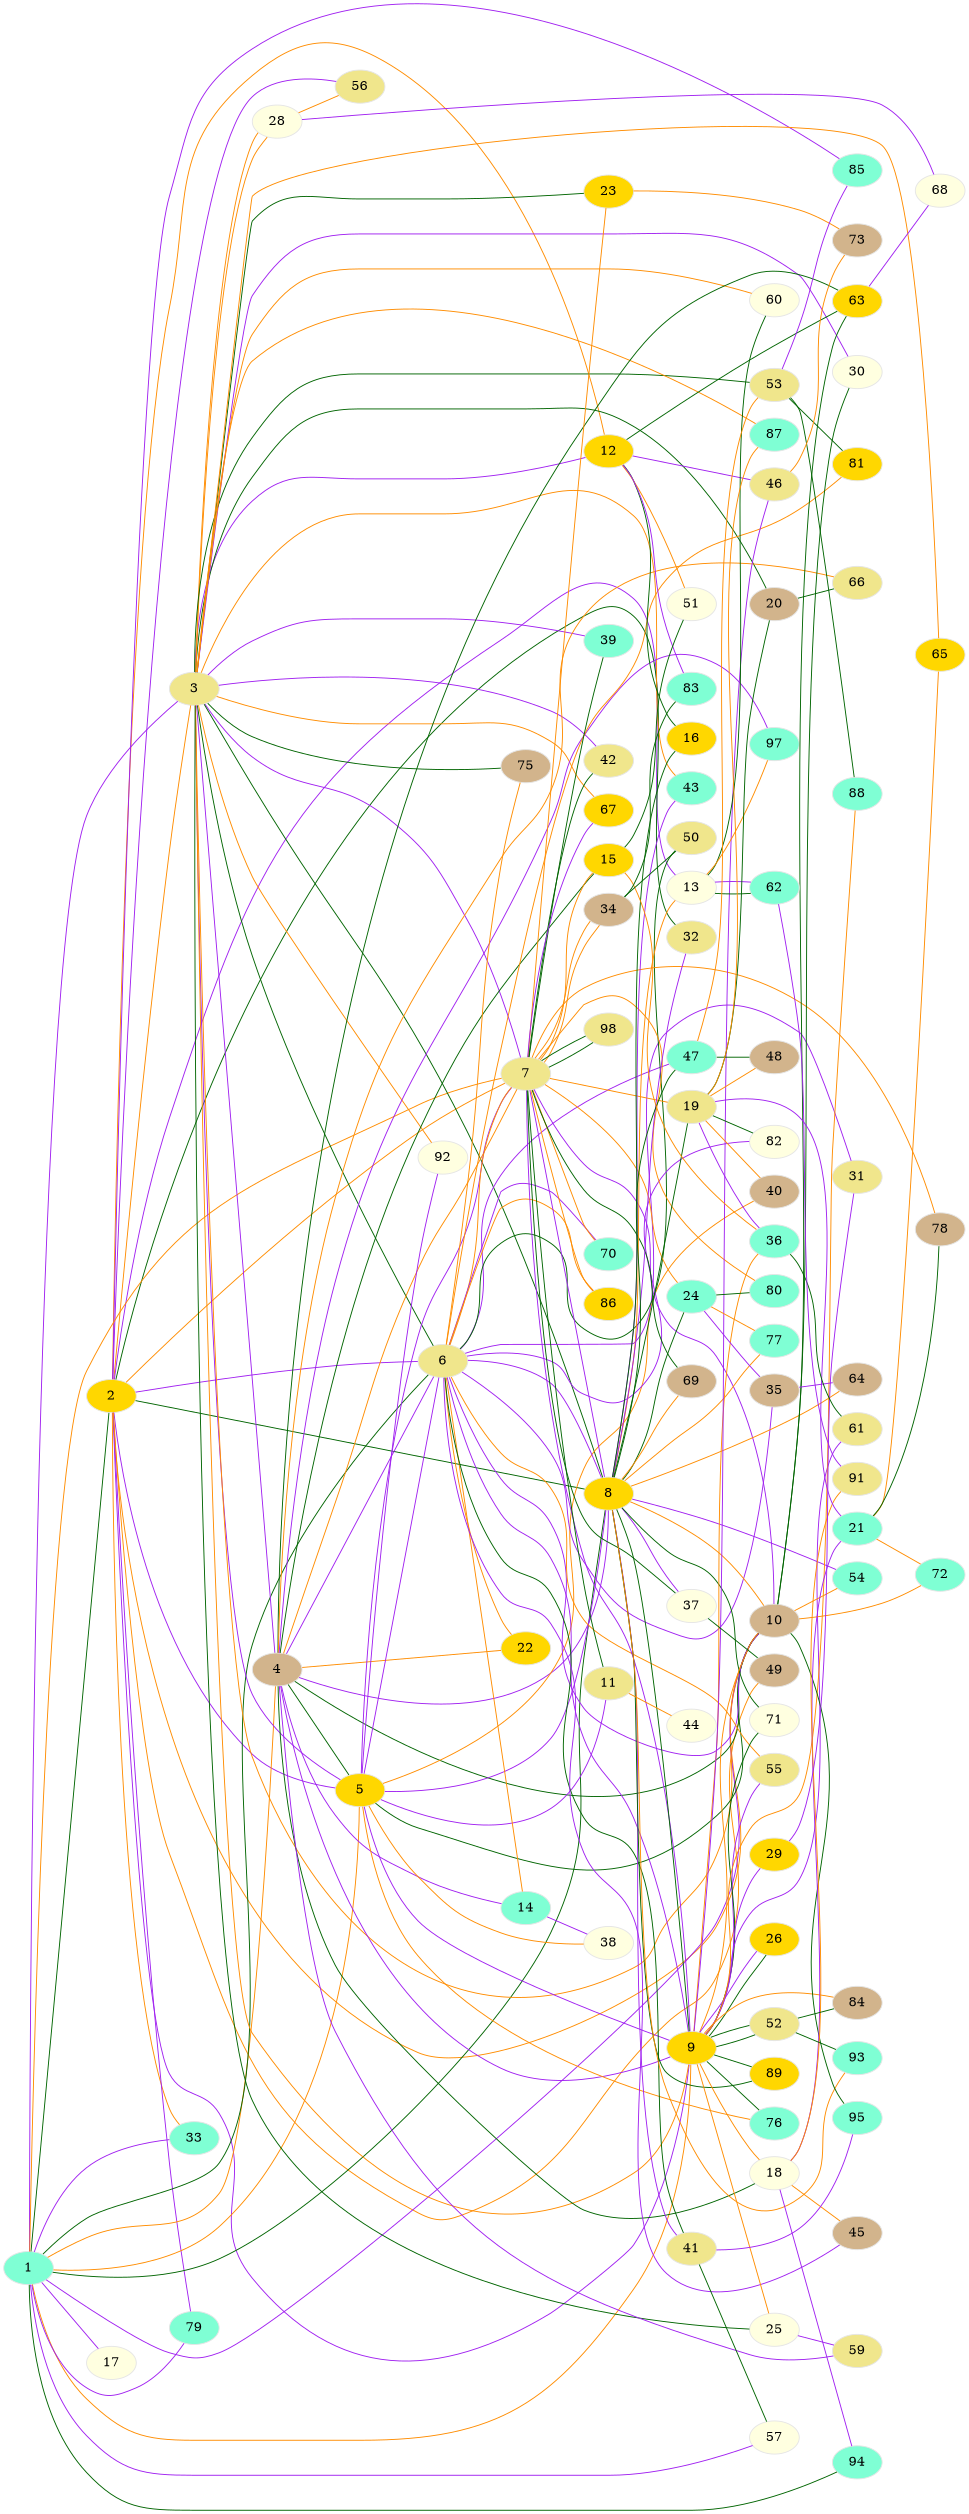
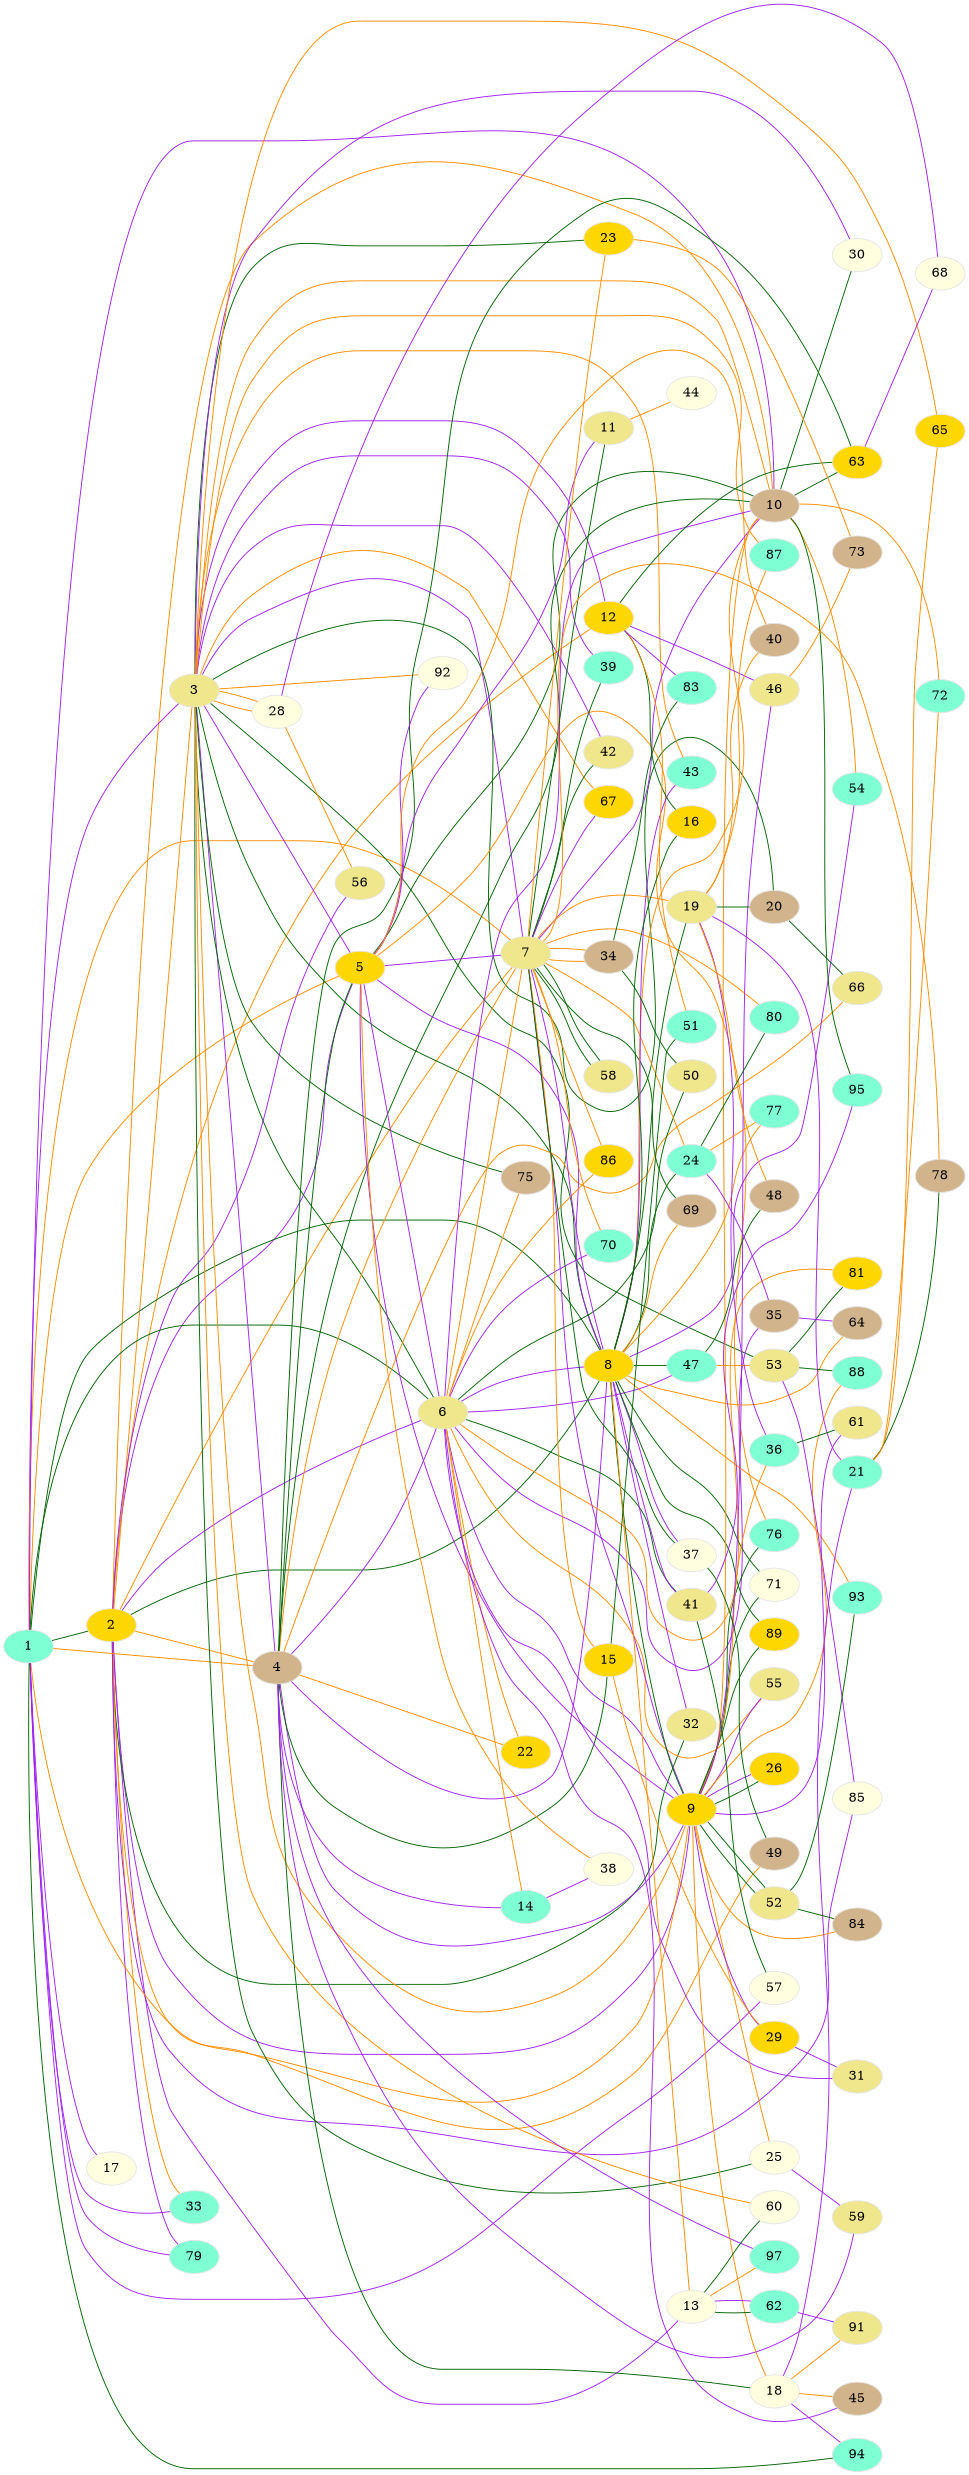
  graph {
    rankdir=LR
    node [color=gray90 fillcolor=aquamarine style=filled]
    edge [color=darkorange]
    2 [fillcolor=gold]
    1
    3 [fillcolor=khaki]
    4 [fillcolor=tan]
    5 [fillcolor=gold]
    6 [fillcolor=khaki]
    7 [fillcolor=khaki]
    8 [fillcolor=gold]
    9 [fillcolor=gold]
    10 [fillcolor=tan]
    17 [fillcolor=lightyellow]
    33
    57 [fillcolor=lightyellow]
    79
    94
    12 [fillcolor=gold]
    13 [fillcolor=lightyellow]
    32 [fillcolor=khaki]
    49 [fillcolor=tan]
    56 [fillcolor=khaki]
-   85
+   85 [fillcolor=lightyellow]
    20 [fillcolor=tan]
    23 [fillcolor=gold]
    25 [fillcolor=lightyellow]
    28 [fillcolor=lightyellow]
    30 [fillcolor=lightyellow]
    39
    42 [fillcolor=khaki]
    43
    53 [fillcolor=khaki]
    60 [fillcolor=lightyellow]
    65 [fillcolor=gold]
    67 [fillcolor=gold]
    75 [fillcolor=tan]
    87
    92 [fillcolor=lightyellow]
    14
    15 [fillcolor=gold]
    18 [fillcolor=lightyellow]
    22 [fillcolor=gold]
    59 [fillcolor=khaki]
    63 [fillcolor=gold]
    66 [fillcolor=khaki]
    n44 [label=97]
    11 [fillcolor=khaki]
    38 [fillcolor=lightyellow]
    40 [fillcolor=tan]
    76
    31 [fillcolor=khaki]
    35 [fillcolor=tan]
    41 [fillcolor=khaki]
    45 [fillcolor=tan]
    47
    50 [fillcolor=khaki]
    55 [fillcolor=khaki]
    70
    81 [fillcolor=gold]
-   82 [fillcolor=lightyellow]
    86 [fillcolor=gold]
    19 [fillcolor=khaki]
    24
    34 [fillcolor=tan]
    37 [fillcolor=lightyellow]
-   58 [fillcolor=khaki label=98]
+   58 [fillcolor=khaki]
    69 [fillcolor=tan]
    78 [fillcolor=tan]
    80
    16 [fillcolor=gold]
    54
    64 [fillcolor=tan]
    71 [fillcolor=lightyellow]
    77
    89 [fillcolor=gold]
    93
    26 [fillcolor=gold]
    29 [fillcolor=gold]
    36
    46 [fillcolor=khaki]
    52 [fillcolor=khaki]
    61 [fillcolor=khaki]
    84 [fillcolor=tan]
    88
    72
    95
-   51 [fillcolor=lightyellow]
+   51
    83
    62
    73 [fillcolor=tan]
    68 [fillcolor=lightyellow]
    21
    91 [fillcolor=khaki]
    44 [fillcolor=lightyellow]
    48 [fillcolor=tan]
    2 -- 3
+   2 -- 4
    2 -- 5 [color=purple]
    2 -- 6 [color=purple]
    2 -- 7
    2 -- 8 [color=darkgreen]
    2 -- 9 [color=purple]
    2 -- 10
    2 -- 33
    2 -- 79 [color=purple]
    2 -- 12
    2 -- 13 [color=purple]
    2 -- 32 [color=darkgreen]
    2 -- 49
    2 -- 56 [color=purple]
    2 -- 85 [color=purple]
    1 -- 2 [color=darkgreen]
    1 -- 3 [color=purple]
    1 -- 4
    1 -- 5
    1 -- 6 [color=darkgreen]
    1 -- 7
    1 -- 8 [color=darkgreen]
    1 -- 9
    1 -- 10 [color=purple]
    1 -- 17 [color=purple]
    1 -- 33 [color=purple]
    1 -- 57 [color=purple]
    1 -- 79 [color=purple]
    1 -- 94 [color=darkgreen]
    3 -- 4 [color=purple]
    3 -- 5 [color=purple]
    3 -- 6 [color=darkgreen]
    3 -- 7 [color=purple]
    3 -- 8 [color=darkgreen]
    3 -- 9
    3 -- 10
    3 -- 12 [color=purple]
    3 -- 20 [color=darkgreen]
    3 -- 23 [color=darkgreen]
    3 -- 25 [color=darkgreen]
    3 -- 28
    3 -- 28
    3 -- 30 [color=purple]
    3 -- 39 [color=purple]
    3 -- 42 [color=purple]
    3 -- 43
    3 -- 53 [color=darkgreen]
    3 -- 60
    3 -- 65
    3 -- 67
    3 -- 75 [color=darkgreen]
    3 -- 87
    3 -- 92
    4 -- 5 [color=darkgreen]
    4 -- 6 [color=purple]
    4 -- 7
    4 -- 8 [color=purple]
    4 -- 9 [color=purple]
    4 -- 10 [color=darkgreen]
    4 -- 14 [color=purple]
    4 -- 15 [color=darkgreen]
    4 -- 18 [color=darkgreen]
    4 -- 22
    4 -- 59 [color=purple]
    4 -- 63 [color=darkgreen]
    4 -- 66
    4 -- n44 [color=purple]
    5 -- 6 [color=purple]
    5 -- 7 [color=purple]
    5 -- 8 [color=purple]
    5 -- 9 [color=purple]
    5 -- 10 [color=darkgreen]
    5 -- 92 [color=purple]
    5 -- 11 [color=purple]
    5 -- 38
    5 -- 40
    5 -- 76
    6 -- 7
    6 -- 8 [color=purple]
    6 -- 9 [color=purple]
    6 -- 10 [color=purple]
    6 -- 75
    6 -- 14
    6 -- 22
    6 -- 31 [color=purple]
    6 -- 35 [color=purple]
    6 -- 41 [color=darkgreen]
    6 -- 45 [color=purple]
    6 -- 47 [color=purple]
    6 -- 50 [color=darkgreen]
    6 -- 55
    6 -- 70 [color=purple]
    6 -- 81
-   6 -- 82 [color=purple]
    6 -- 86
    7 -- 8 [color=purple]
    7 -- 9 [color=purple]
    7 -- 10 [color=purple]
    7 -- 23
    7 -- 39 [color=darkgreen]
    7 -- 42 [color=darkgreen]
    7 -- 67 [color=purple]
    7 -- 15
    7 -- 11 [color=darkgreen]
    7 -- 70
    7 -- 86
    7 -- 19
    7 -- 24
    7 -- 34
    7 -- 34
    7 -- 37 [color=darkgreen]
    7 -- 58 [color=darkgreen]
    7 -- 58 [color=darkgreen]
    7 -- 69 [color=darkgreen]
    7 -- 78
    7 -- 80
    8 -- 9 [color=darkgreen]
    8 -- 10
    8 -- 13
    8 -- 32 [color=purple]
    8 -- 43 [color=purple]
    8 -- 41 [color=purple]
    8 -- 47 [color=darkgreen]
    8 -- 19 [color=darkgreen]
    8 -- 24 [color=darkgreen]
    8 -- 37 [color=purple]
    8 -- 69
    8 -- 16 [color=darkgreen]
    8 -- 54 [color=purple]
    8 -- 64
    8 -- 71 [color=darkgreen]
    8 -- 77
    8 -- 89 [color=darkgreen]
    8 -- 93
    9 -- 10
    9 -- 25
    9 -- 18
    9 -- 76 [color=darkgreen]
    9 -- 55 [color=purple]
    9 -- 71 [color=darkgreen]
    9 -- 89 [color=darkgreen]
    9 -- 26 [color=darkgreen]
    9 -- 26 [color=purple]
    9 -- 29 [color=purple]
    9 -- 36
    9 -- 46 [color=purple]
    9 -- 52 [color=darkgreen]
    9 -- 52 [color=darkgreen]
    9 -- 61 [color=purple]
    9 -- 84
    9 -- 88
    10 -- 30 [color=darkgreen]
    10 -- 63 [color=darkgreen]
    10 -- 54
    10 -- 72
    10 -- 95 [color=darkgreen]
    12 -- 63 [color=darkgreen]
    12 -- 16 [color=darkgreen]
    12 -- 46 [color=purple]
    12 -- 51
    12 -- 83 [color=purple]
    13 -- 60 [color=darkgreen]
    13 -- n44
    13 -- 62 [color=darkgreen]
    13 -- 62 [color=purple]
    20 -- 66 [color=darkgreen]
    23 -- 73
    25 -- 59 [color=purple]
    28 -- 56
    28 -- 68 [color=purple]
    53 -- 85 [color=purple]
    53 -- 81 [color=darkgreen]
    53 -- 88 [color=darkgreen]
    14 -- 38 [color=purple]
-   15 -- 36
+   15 -- 29
    15 -- 51 [color=darkgreen]
    18 -- 94 [color=purple]
    18 -- 45
    18 -- 21 [color=purple]
    18 -- 91
    63 -- 68 [color=purple]
    11 -- 44
    35 -- 64 [color=purple]
    41 -- 57 [color=darkgreen]
    41 -- 95 [color=purple]
    47 -- 53
    47 -- 48 [color=darkgreen]
    19 -- 20 [color=darkgreen]
    19 -- 87
    19 -- 40
-   19 -- 82 [color=darkgreen]
    19 -- 36 [color=purple]
    19 -- 21 [color=purple]
    19 -- 48
    24 -- 35 [color=purple]
    24 -- 80 [color=darkgreen]
    24 -- 77
    34 -- 50 [color=darkgreen]
    34 -- 83 [color=darkgreen]
    37 -- 49 [color=darkgreen]
    29 -- 31 [color=purple]
    36 -- 61 [color=darkgreen]
    46 -- 73
    52 -- 93 [color=darkgreen]
    52 -- 84 [color=darkgreen]
    62 -- 91 [color=purple]
    21 -- 65
    21 -- 78 [color=darkgreen]
    21 -- 72
  }
